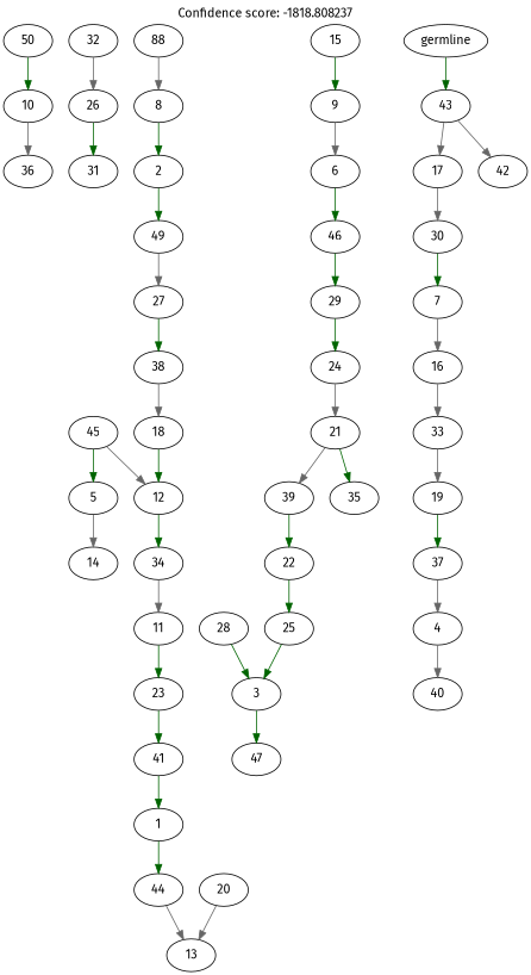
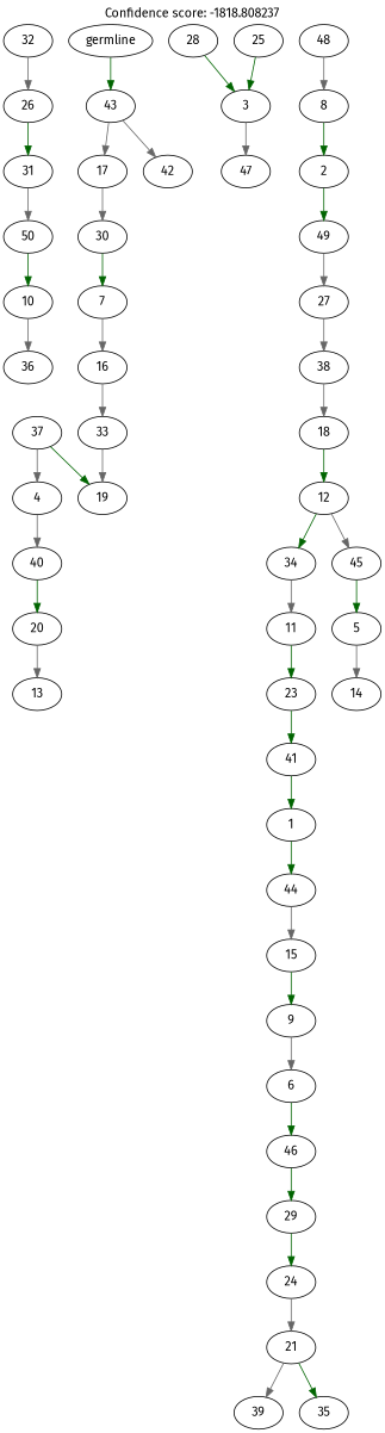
  digraph {
    fontname="Fira Sans"
    label="Confidence score: -1818.808237"
    labelloc=t
    node [fontname="Fira Sans"]
    edge [color=darkgreen fontname="Fira Sans"]
    n1 [label=10]
    n2 [label=36]
    n3 [label=50]
    n4 [label=31]
    n5 [label=26]
    n6 [label=32]
    n7 [label=13]
    n8 [label=3]
    n9 [label=47]
    n10 [label=28]
    n11 [label=25]
-   n12 [label=22]
    n13 [label=39]
    n14 [label=21]
    n15 [label=35]
    n16 [label=24]
    n17 [label=29]
    n18 [label=46]
    n19 [label=6]
    n20 [label=9]
    n21 [label=15]
    n22 [label=44]
    n23 [label=1]
    n24 [label=41]
    n25 [label=23]
    n26 [label=11]
    n27 [label=34]
    n28 [label=5]
    n29 [label=14]
    n30 [label=45]
    n31 [label=12]
    n32 [label=18]
    n33 [label=38]
    n34 [label=27]
    n35 [label=49]
    n36 [label=2]
    n37 [label=8]
-   n38 [label=88]
+   n38 [label=48]
    n39 [label=20]
    n40 [label=40]
    n41 [label=4]
    n42 [label=37]
    n43 [label=19]
    n44 [label=33]
    n45 [label=16]
    n46 [label=7]
    n47 [label=30]
    n48 [label=17]
    n49 [label=43]
    n50 [label=42]
    n51 [label=germline]
    n1 -> n2 [color=gray40]
    n3 -> n1
+   n4 -> n3 [color=gray40]
    n5 -> n4
    n6 -> n5 [color=gray40]
-   n8 -> n9
+   n8 -> n9 [color=gray40]
    n10 -> n8
    n11 -> n8
-   n12 -> n11
-   n13 -> n12
    n14 -> n13 [color=gray40]
    n14 -> n15
    n16 -> n14 [color=gray40]
    n17 -> n16
    n18 -> n17
    n19 -> n18
    n20 -> n19 [color=gray40]
    n21 -> n20
-   n22 -> n7 [color=gray40]
+   n22 -> n21 [color=gray40]
    n23 -> n22
    n24 -> n23
    n25 -> n24
    n26 -> n25
    n27 -> n26 [color=gray40]
    n28 -> n29 [color=gray40]
    n30 -> n28
    n31 -> n27
-   n30 -> n31 [color=gray40]
+   n31 -> n30 [color=gray40]
    n32 -> n31
    n33 -> n32 [color=gray40]
-   n34 -> n33
+   n34 -> n33 [color=gray40]
    n35 -> n34 [color=gray40]
    n36 -> n35
    n37 -> n36
    n38 -> n37 [color=gray40]
    n39 -> n7 [color=gray40]
+   n40 -> n39
    n41 -> n40 [color=gray40]
    n42 -> n41 [color=gray40]
-   n43 -> n42
+   n42 -> n43
    n44 -> n43 [color=gray40]
    n45 -> n44 [color=gray40]
    n46 -> n45 [color=gray40]
    n47 -> n46
    n48 -> n47 [color=gray40]
    n49 -> n48 [color=gray40]
    n49 -> n50 [color=gray40]
    n51 -> n49
  }
